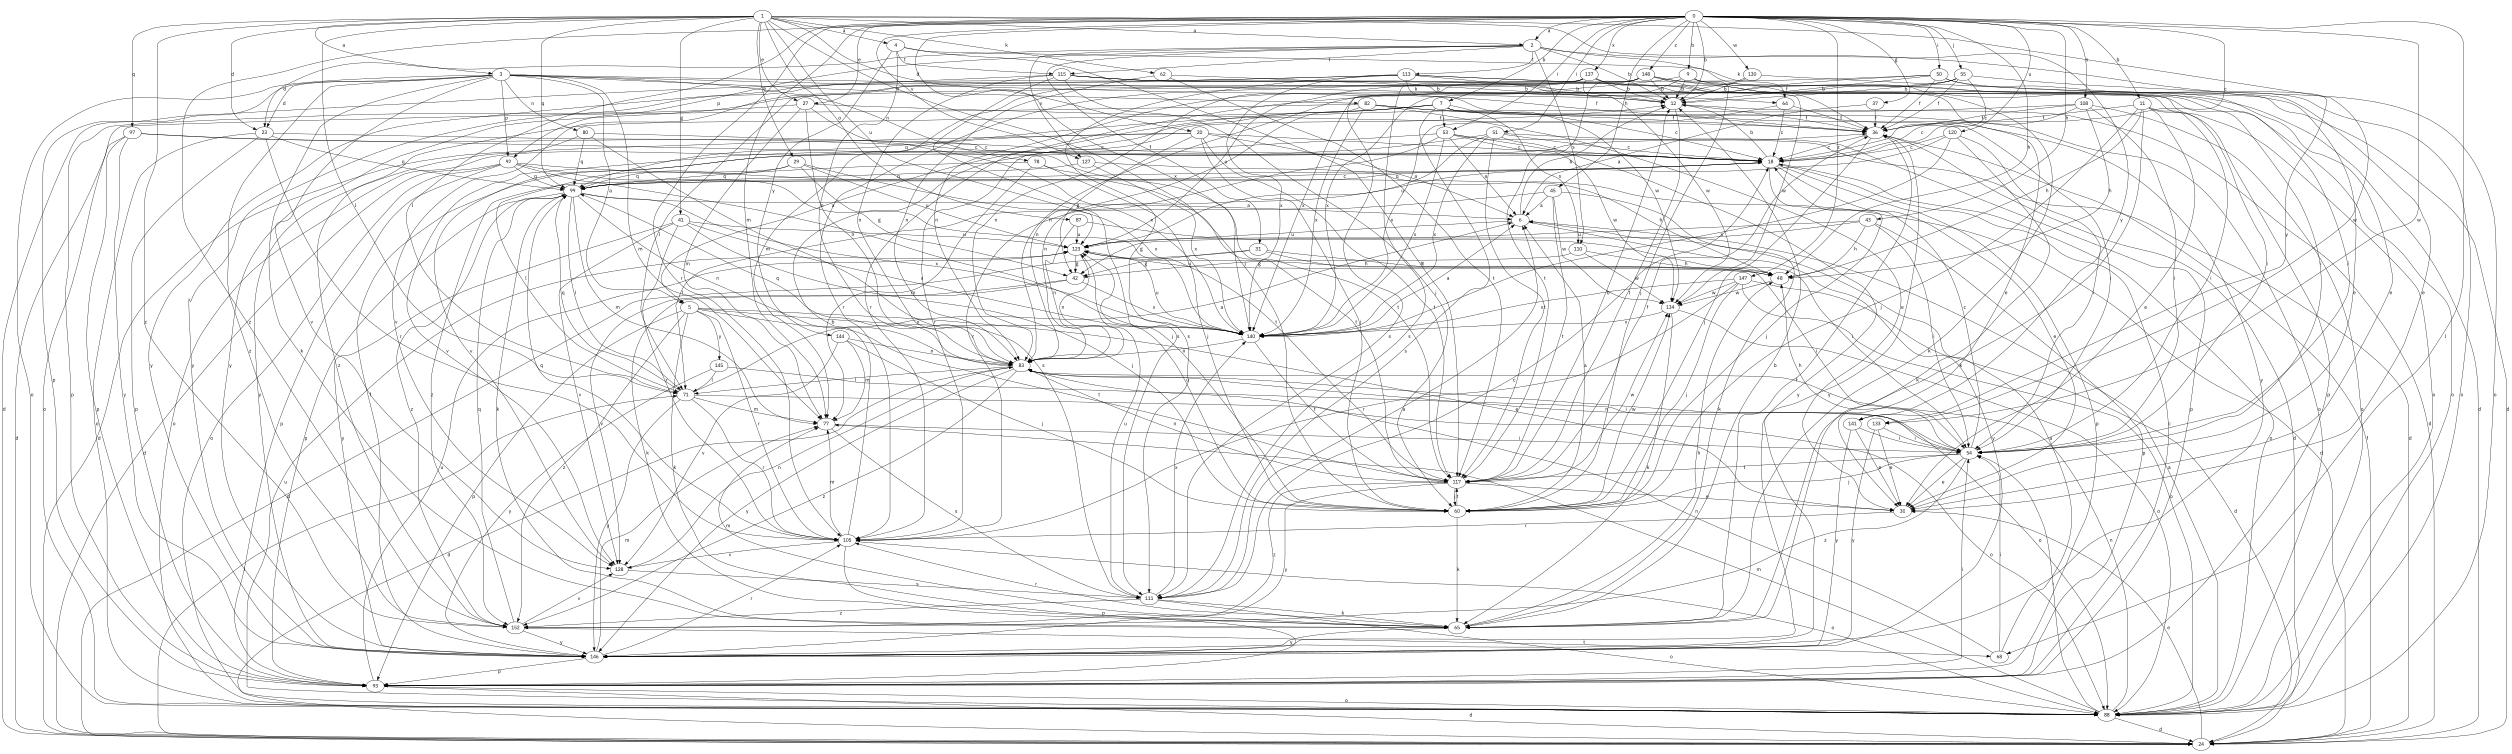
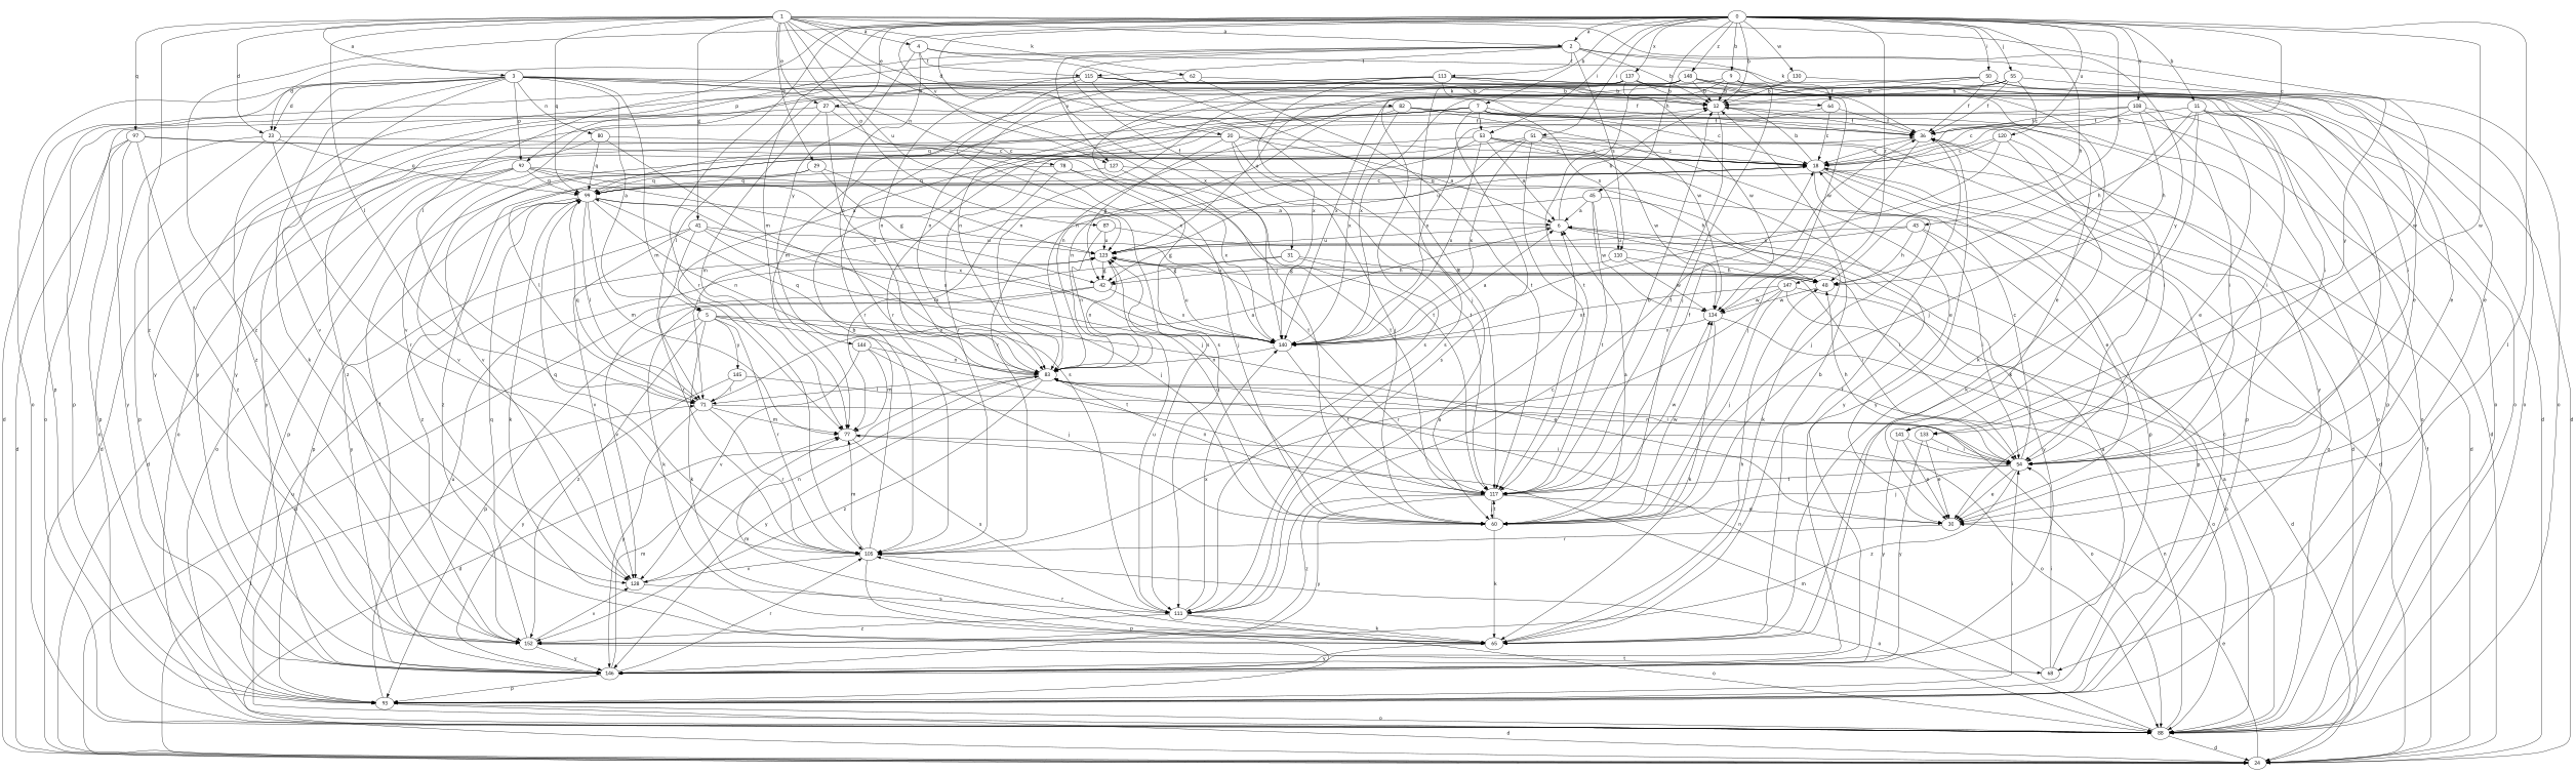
  strict digraph {
    fontname="IBM Plex Sans"
    node [fontname="IBM Plex Sans"]
    edge [fontname="IBM Plex Sans"]
    0
    2
    7
    9
    11
    12
    18
    27
-   37
    43
    45
    48
    50
    51
    53
    55
    68
    71
    77
    105
    108
    120
    127
    130
    133
    137
    140
    147
    148
    152
    23
    141
    31
    64
    92
    110
    113
    115
    5
    88
    146
    54
    111
    60
    83
    30
    36
    65
    93
    117
    24
    99
    6
    123
    42
    134
    128
    1
    3
    4
    20
    29
    41
    62
    87
    97
    78
    80
    82
    144
    145
    0 -> 2 [label=a]
    0 -> 7 [label=b]
    0 -> 9 [label=b]
    0 -> 11 [label=b]
    0 -> 12 [label=b]
    0 -> 18 [label=c]
    0 -> 27 [label=e]
-   0 -> 37 [label=g]
    0 -> 43 [label=h]
    0 -> 45 [label=h]
    0 -> 48 [label=h]
    0 -> 50 [label=i]
    0 -> 51 [label=i]
    0 -> 53 [label=i]
    0 -> 55 [label=j]
    0 -> 68 [label=l]
    0 -> 71 [label=l]
    0 -> 77 [label=m]
    0 -> 105 [label=r]
    0 -> 108 [label=s]
    0 -> 120 [label=u]
    0 -> 127 [label=v]
    0 -> 130 [label=w]
    0 -> 133 [label=w]
    0 -> 137 [label=x]
    0 -> 140 [label=x]
    0 -> 147 [label=z]
    0 -> 148 [label=z]
    0 -> 152 [label=z]
    2 -> 12 [label=b]
    2 -> 127 [label=v]
    2 -> 23 [label=d]
    2 -> 141 [label=y]
    2 -> 31 [label=f]
    2 -> 64 [label=k]
    2 -> 92 [label=p]
    2 -> 110 [label=s]
    2 -> 113 [label=t]
    2 -> 115 [label=t]
    7 -> 53 [label=i]
    7 -> 105 [label=r]
    7 -> 152 [label=z]
    7 -> 110 [label=s]
    7 -> 5 [label=a]
    7 -> 88 [label=o]
    7 -> 146 [label=y]
    7 -> 54 [label=i]
    7 -> 111 [label=s]
    9 -> 12 [label=b]
    9 -> 54 [label=i]
    9 -> 111 [label=s]
    9 -> 60 [label=j]
    9 -> 83 [label=n]
    9 -> 30 [label=e]
    11 -> 48 [label=h]
    11 -> 54 [label=i]
    11 -> 60 [label=j]
    11 -> 30 [label=e]
    11 -> 36 [label=f]
    11 -> 65 [label=k]
    11 -> 93 [label=p]
    12 -> 36 [label=f]
    12 -> 117 [label=t]
    12 -> 24 [label=d]
    18 -> 12 [label=b]
    18 -> 152 [label=z]
    18 -> 88 [label=o]
    18 -> 60 [label=j]
    18 -> 30 [label=e]
    18 -> 93 [label=p]
    18 -> 99 [label=q]
    27 -> 77 [label=m]
    27 -> 140 [label=x]
    27 -> 83 [label=n]
    27 -> 36 [label=f]
    27 -> 93 [label=p]
-   37 -> 36 [label=f]
-   37 -> 6 [label=a]
    43 -> 48 [label=h]
    43 -> 54 [label=i]
    43 -> 93 [label=p]
    43 -> 123 [label=u]
    43 -> 42 [label=g]
    45 -> 71 [label=l]
    45 -> 65 [label=k]
    45 -> 117 [label=t]
    45 -> 6 [label=a]
    45 -> 134 [label=w]
    48 -> 123 [label=u]
    48 -> 134 [label=w]
    50 -> 12 [label=b]
    50 -> 88 [label=o]
    50 -> 146 [label=y]
    50 -> 83 [label=n]
    50 -> 30 [label=e]
    50 -> 36 [label=f]
    51 -> 18 [label=c]
    51 -> 140 [label=x]
    51 -> 146 [label=y]
    51 -> 93 [label=p]
    51 -> 117 [label=t]
    51 -> 123 [label=u]
    51 -> 128 [label=v]
    53 -> 18 [label=c]
    53 -> 140 [label=x]
    53 -> 83 [label=n]
    53 -> 24 [label=d]
    53 -> 6 [label=a]
    53 -> 134 [label=w]
    53 -> 128 [label=v]
    55 -> 12 [label=b]
    55 -> 18 [label=c]
    55 -> 105 [label=r]
    55 -> 140 [label=x]
    55 -> 88 [label=o]
    55 -> 36 [label=f]
    68 -> 54 [label=i]
    68 -> 83 [label=n]
    68 -> 6 [label=a]
    71 -> 77 [label=m]
    71 -> 105 [label=r]
    71 -> 88 [label=o]
    71 -> 146 [label=y]
    71 -> 99 [label=q]
    71 -> 6 [label=a]
    77 -> 54 [label=i]
    77 -> 111 [label=s]
    105 -> 12 [label=b]
    105 -> 77 [label=m]
    105 -> 88 [label=o]
    105 -> 93 [label=p]
    105 -> 99 [label=q]
    105 -> 128 [label=v]
    108 -> 18 [label=c]
    108 -> 48 [label=h]
    108 -> 88 [label=o]
    108 -> 54 [label=i]
    108 -> 36 [label=f]
    108 -> 99 [label=q]
    120 -> 18 [label=c]
    120 -> 105 [label=r]
    120 -> 140 [label=x]
    120 -> 54 [label=i]
    120 -> 65 [label=k]
    127 -> 140 [label=x]
    127 -> 24 [label=d]
    127 -> 99 [label=q]
    130 -> 12 [label=b]
    130 -> 140 [label=x]
    130 -> 30 [label=e]
    133 -> 146 [label=y]
    133 -> 54 [label=i]
    133 -> 30 [label=e]
    137 -> 12 [label=b]
    137 -> 77 [label=m]
    137 -> 105 [label=r]
    137 -> 54 [label=i]
    137 -> 111 [label=s]
    137 -> 24 [label=d]
    137 -> 123 [label=u]
    137 -> 134 [label=w]
    140 -> 83 [label=n]
    140 -> 117 [label=t]
    140 -> 6 [label=a]
    140 -> 123 [label=u]
    147 -> 105 [label=r]
    147 -> 140 [label=x]
    147 -> 88 [label=o]
    147 -> 60 [label=j]
    147 -> 24 [label=d]
    147 -> 134 [label=w]
    148 -> 12 [label=b]
    148 -> 71 [label=l]
    148 -> 83 [label=n]
    148 -> 65 [label=k]
    148 -> 117 [label=t]
    148 -> 24 [label=d]
    148 -> 134 [label=w]
    148 -> 128 [label=v]
    152 -> 68 [label=t]
    152 -> 146 [label=y]
    152 -> 99 [label=q]
    152 -> 128 [label=v]
    23 -> 18 [label=c]
    23 -> 105 [label=r]
    23 -> 88 [label=o]
    23 -> 93 [label=p]
    23 -> 99 [label=q]
    141 -> 146 [label=y]
    141 -> 54 [label=i]
    141 -> 30 [label=e]
    31 -> 48 [label=h]
    31 -> 54 [label=i]
    31 -> 24 [label=d]
    31 -> 42 [label=g]
    64 -> 18 [label=c]
    64 -> 140 [label=x]
    64 -> 36 [label=f]
    92 -> 48 [label=h]
    92 -> 88 [label=o]
    92 -> 60 [label=j]
    92 -> 93 [label=p]
    92 -> 117 [label=t]
    92 -> 24 [label=d]
    92 -> 99 [label=q]
    110 -> 48 [label=h]
    110 -> 42 [label=g]
    110 -> 134 [label=w]
    113 -> 12 [label=b]
    113 -> 140 [label=x]
    113 -> 88 [label=o]
    113 -> 146 [label=y]
    113 -> 111 [label=s]
    113 -> 30 [label=e]
    113 -> 24 [label=d]
    113 -> 134 [label=w]
    115 -> 12 [label=b]
    115 -> 88 [label=o]
    115 -> 146 [label=y]
    115 -> 54 [label=i]
    115 -> 111 [label=s]
    115 -> 60 [label=j]
    115 -> 83 [label=n]
    5 -> 105 [label=r]
    5 -> 140 [label=x]
    5 -> 152 [label=z]
    5 -> 30 [label=e]
    5 -> 65 [label=k]
    5 -> 93 [label=p]
    5 -> 117 [label=t]
    5 -> 145 [label=y]
    88 -> 77 [label=m]
-   88 -> 54 [label=i]
    88 -> 83 [label=n]
    88 -> 24 [label=d]
    88 -> 6 [label=a]
    88 -> 123 [label=u]
    146 -> 77 [label=m]
    146 -> 105 [label=r]
    146 -> 36 [label=f]
    146 -> 93 [label=p]
    54 -> 18 [label=c]
    54 -> 48 [label=h]
    54 -> 152 [label=z]
    54 -> 60 [label=j]
    54 -> 83 [label=n]
    54 -> 30 [label=e]
    54 -> 117 [label=t]
    111 -> 18 [label=c]
    111 -> 140 [label=x]
    111 -> 152 [label=z]
    111 -> 88 [label=o]
    111 -> 65 [label=k]
    111 -> 6 [label=a]
    111 -> 123 [label=u]
    60 -> 65 [label=k]
    60 -> 117 [label=t]
    60 -> 6 [label=a]
    60 -> 123 [label=u]
    60 -> 134 [label=w]
    83 -> 71 [label=l]
    83 -> 152 [label=z]
    83 -> 88 [label=o]
    83 -> 146 [label=y]
    83 -> 24 [label=d]
    83 -> 99 [label=q]
    30 -> 105 [label=r]
    36 -> 18 [label=c]
    36 -> 146 [label=y]
    36 -> 60 [label=j]
    36 -> 24 [label=d]
    65 -> 12 [label=b]
    65 -> 48 [label=h]
    65 -> 77 [label=m]
    65 -> 105 [label=r]
    65 -> 146 [label=y]
    65 -> 36 [label=f]
    93 -> 18 [label=c]
    93 -> 88 [label=o]
    93 -> 54 [label=i]
    93 -> 24 [label=d]
    93 -> 123 [label=u]
    117 -> 12 [label=b]
    117 -> 152 [label=z]
    117 -> 146 [label=y]
    117 -> 60 [label=j]
    117 -> 83 [label=n]
    117 -> 30 [label=e]
    117 -> 36 [label=f]
    117 -> 134 [label=w]
    24 -> 71 [label=l]
    24 -> 30 [label=e]
    24 -> 36 [label=f]
    99 -> 18 [label=c]
    99 -> 71 [label=l]
    99 -> 77 [label=m]
    99 -> 140 [label=x]
    99 -> 152 [label=z]
    99 -> 83 [label=n]
    99 -> 65 [label=k]
    99 -> 93 [label=p]
    99 -> 6 [label=a]
    6 -> 12 [label=b]
    6 -> 146 [label=y]
    6 -> 123 [label=u]
    123 -> 48 [label=h]
    123 -> 83 [label=n]
    123 -> 42 [label=g]
    42 -> 140 [label=x]
    42 -> 65 [label=k]
    42 -> 128 [label=v]
    134 -> 140 [label=x]
    134 -> 88 [label=o]
    134 -> 65 [label=k]
    128 -> 111 [label=s]
    128 -> 83 [label=n]
    1 -> 2 [label=a]
    1 -> 27 [label=e]
    1 -> 71 [label=l]
    1 -> 133 [label=w]
    1 -> 152 [label=z]
    1 -> 23 [label=d]
    1 -> 141 [label=y]
    1 -> 60 [label=j]
    1 -> 99 [label=q]
    1 -> 123 [label=u]
    1 -> 3 [label=a]
    1 -> 4 [label=a]
    1 -> 20 [label=d]
    1 -> 29 [label=e]
    1 -> 41 [label=g]
    1 -> 62 [label=k]
    1 -> 87 [label=o]
    1 -> 97 [label=q]
    3 -> 77 [label=m]
    3 -> 152 [label=z]
    3 -> 23 [label=d]
    3 -> 64 [label=k]
    3 -> 92 [label=p]
    3 -> 5 [label=a]
    3 -> 88 [label=o]
    3 -> 36 [label=f]
    3 -> 65 [label=k]
    3 -> 93 [label=p]
    3 -> 128 [label=v]
    3 -> 78 [label=n]
    3 -> 80 [label=n]
    3 -> 82 [label=n]
    4 -> 115 [label=t]
    4 -> 83 [label=n]
    4 -> 36 [label=f]
    4 -> 117 [label=t]
    4 -> 144 [label=y]
    20 -> 18 [label=c]
    20 -> 88 [label=o]
    20 -> 60 [label=j]
    20 -> 117 [label=t]
    20 -> 24 [label=d]
    20 -> 6 [label=a]
    20 -> 42 [label=g]
    29 -> 71 [label=l]
-   29 -> 140 [label=x]
    29 -> 99 [label=q]
    29 -> 123 [label=u]
    29 -> 42 [label=g]
    41 -> 105 [label=r]
    41 -> 140 [label=x]
    41 -> 146 [label=y]
    41 -> 60 [label=j]
    41 -> 123 [label=u]
    41 -> 128 [label=v]
    62 -> 12 [label=b]
    62 -> 83 [label=n]
    62 -> 117 [label=t]
    87 -> 54 [label=i]
    87 -> 83 [label=n]
    87 -> 123 [label=u]
    97 -> 18 [label=c]
+   97 -> 152 [label=z]
    97 -> 146 [label=y]
    97 -> 93 [label=p]
    97 -> 117 [label=t]
    97 -> 24 [label=d]
    78 -> 77 [label=m]
    78 -> 60 [label=j]
    78 -> 117 [label=t]
    78 -> 99 [label=q]
    80 -> 18 [label=c]
    80 -> 146 [label=y]
    80 -> 111 [label=s]
    80 -> 99 [label=q]
    82 -> 18 [label=c]
    82 -> 140 [label=x]
    82 -> 88 [label=o]
    82 -> 83 [label=n]
    82 -> 30 [label=e]
    82 -> 36 [label=f]
    144 -> 77 [label=m]
    144 -> 60 [label=j]
    144 -> 83 [label=n]
    144 -> 128 [label=v]
    145 -> 71 [label=l]
    145 -> 146 [label=y]
    145 -> 54 [label=i]
  }
